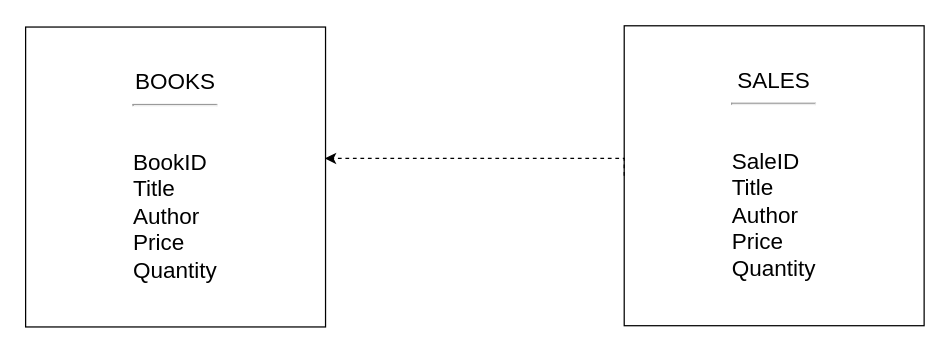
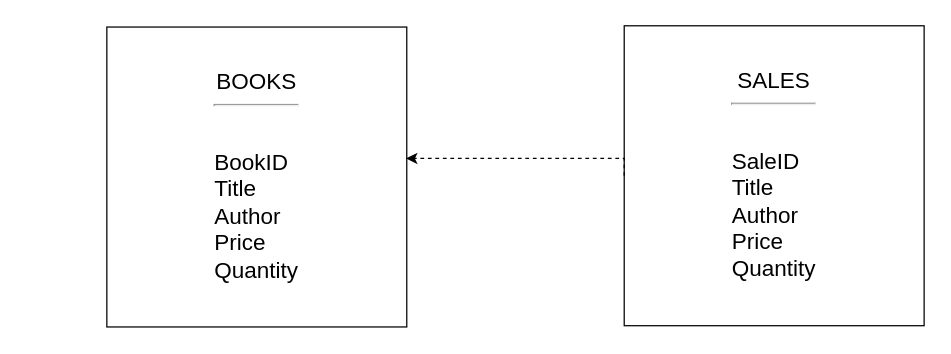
  <mxCell id="0" />
  <mxCell id="1" parent="0" />
- <mxCell id="2" value="&lt;div style=&quot;&quot;&gt;&lt;span style=&quot;font-size: 18px;&quot;&gt;BOOKS&lt;/span&gt;&lt;/div&gt;&lt;hr&gt;&lt;br&gt;&lt;br&gt;&lt;div style=&quot;text-align: justify;&quot;&gt;&lt;span style=&quot;font-size: 18px;&quot;&gt;BookID&amp;nbsp;&lt;/span&gt;&lt;/div&gt;&lt;div style=&quot;text-align: justify;&quot;&gt;&lt;span style=&quot;font-size: 18px;&quot;&gt;Title&lt;/span&gt;&lt;/div&gt;&lt;div style=&quot;text-align: justify;&quot;&gt;&lt;span style=&quot;font-size: 18px;&quot;&gt;Author&lt;/span&gt;&lt;/div&gt;&lt;div style=&quot;text-align: justify;&quot;&gt;&lt;span style=&quot;font-size: 18px;&quot;&gt;Price&lt;/span&gt;&lt;/div&gt;&lt;div style=&quot;text-align: justify;&quot;&gt;&lt;span style=&quot;font-size: 18px;&quot;&gt;Quantity&lt;/span&gt;&lt;/div&gt;" style="whiteSpace=wrap;html=1;aspect=fixed;align=center;" vertex="1" parent="1"><mxGeometry x="20" y="21" width="240" height="240" as="geometry" /></mxCell>
+ <mxCell id="2" value="&lt;div style=&quot;&quot;&gt;&lt;span style=&quot;font-size: 18px;&quot;&gt;BOOKS&lt;/span&gt;&lt;/div&gt;&lt;hr&gt;&lt;br&gt;&lt;br&gt;&lt;div style=&quot;text-align: justify;&quot;&gt;&lt;span style=&quot;font-size: 18px;&quot;&gt;BookID&amp;nbsp;&lt;/span&gt;&lt;/div&gt;&lt;div style=&quot;text-align: justify;&quot;&gt;&lt;span style=&quot;font-size: 18px;&quot;&gt;Title&lt;/span&gt;&lt;/div&gt;&lt;div style=&quot;text-align: justify;&quot;&gt;&lt;span style=&quot;font-size: 18px;&quot;&gt;Author&lt;/span&gt;&lt;/div&gt;&lt;div style=&quot;text-align: justify;&quot;&gt;&lt;span style=&quot;font-size: 18px;&quot;&gt;Price&lt;/span&gt;&lt;/div&gt;&lt;div style=&quot;text-align: justify;&quot;&gt;&lt;span style=&quot;font-size: 18px;&quot;&gt;Quantity&lt;/span&gt;&lt;/div&gt;" style="whiteSpace=wrap;html=1;aspect=fixed;align=center;" vertex="1" parent="1"><mxGeometry x="85" y="21" width="240" height="240" as="geometry" /></mxCell>
  <mxCell id="3" value="&lt;div style=&quot;&quot;&gt;&lt;span style=&quot;font-size: 18px;&quot;&gt;SALES&lt;/span&gt;&lt;/div&gt;&lt;hr&gt;&lt;br&gt;&lt;br&gt;&lt;div style=&quot;text-align: justify;&quot;&gt;&lt;span style=&quot;font-size: 18px;&quot;&gt;SaleID&lt;/span&gt;&lt;/div&gt;&lt;div style=&quot;text-align: justify;&quot;&gt;&lt;span style=&quot;font-size: 18px;&quot;&gt;Title&lt;/span&gt;&lt;/div&gt;&lt;div style=&quot;text-align: justify;&quot;&gt;&lt;span style=&quot;font-size: 18px;&quot;&gt;Author&lt;/span&gt;&lt;/div&gt;&lt;div style=&quot;text-align: justify;&quot;&gt;&lt;span style=&quot;font-size: 18px;&quot;&gt;Price&lt;/span&gt;&lt;/div&gt;&lt;div style=&quot;text-align: justify;&quot;&gt;&lt;span style=&quot;font-size: 18px;&quot;&gt;Quantity&lt;/span&gt;&lt;/div&gt;" style="whiteSpace=wrap;html=1;aspect=fixed;align=center;" vertex="1" parent="1"><mxGeometry x="499" y="20" width="240" height="240" as="geometry" /></mxCell>
  <mxCell id="4" style="edgeStyle=orthogonalEdgeStyle;rounded=0;orthogonalLoop=1;jettySize=auto;html=1;exitX=0;exitY=0.5;exitDx=0;exitDy=0;entryX=0.998;entryY=0.438;entryDx=0;entryDy=0;entryPerimeter=0;dashed=1;" edge="1" parent="1" source="3" target="2"><mxGeometry relative="1" as="geometry"><Array as="points"><mxPoint x="499" y="126" /></Array></mxGeometry></mxCell>
